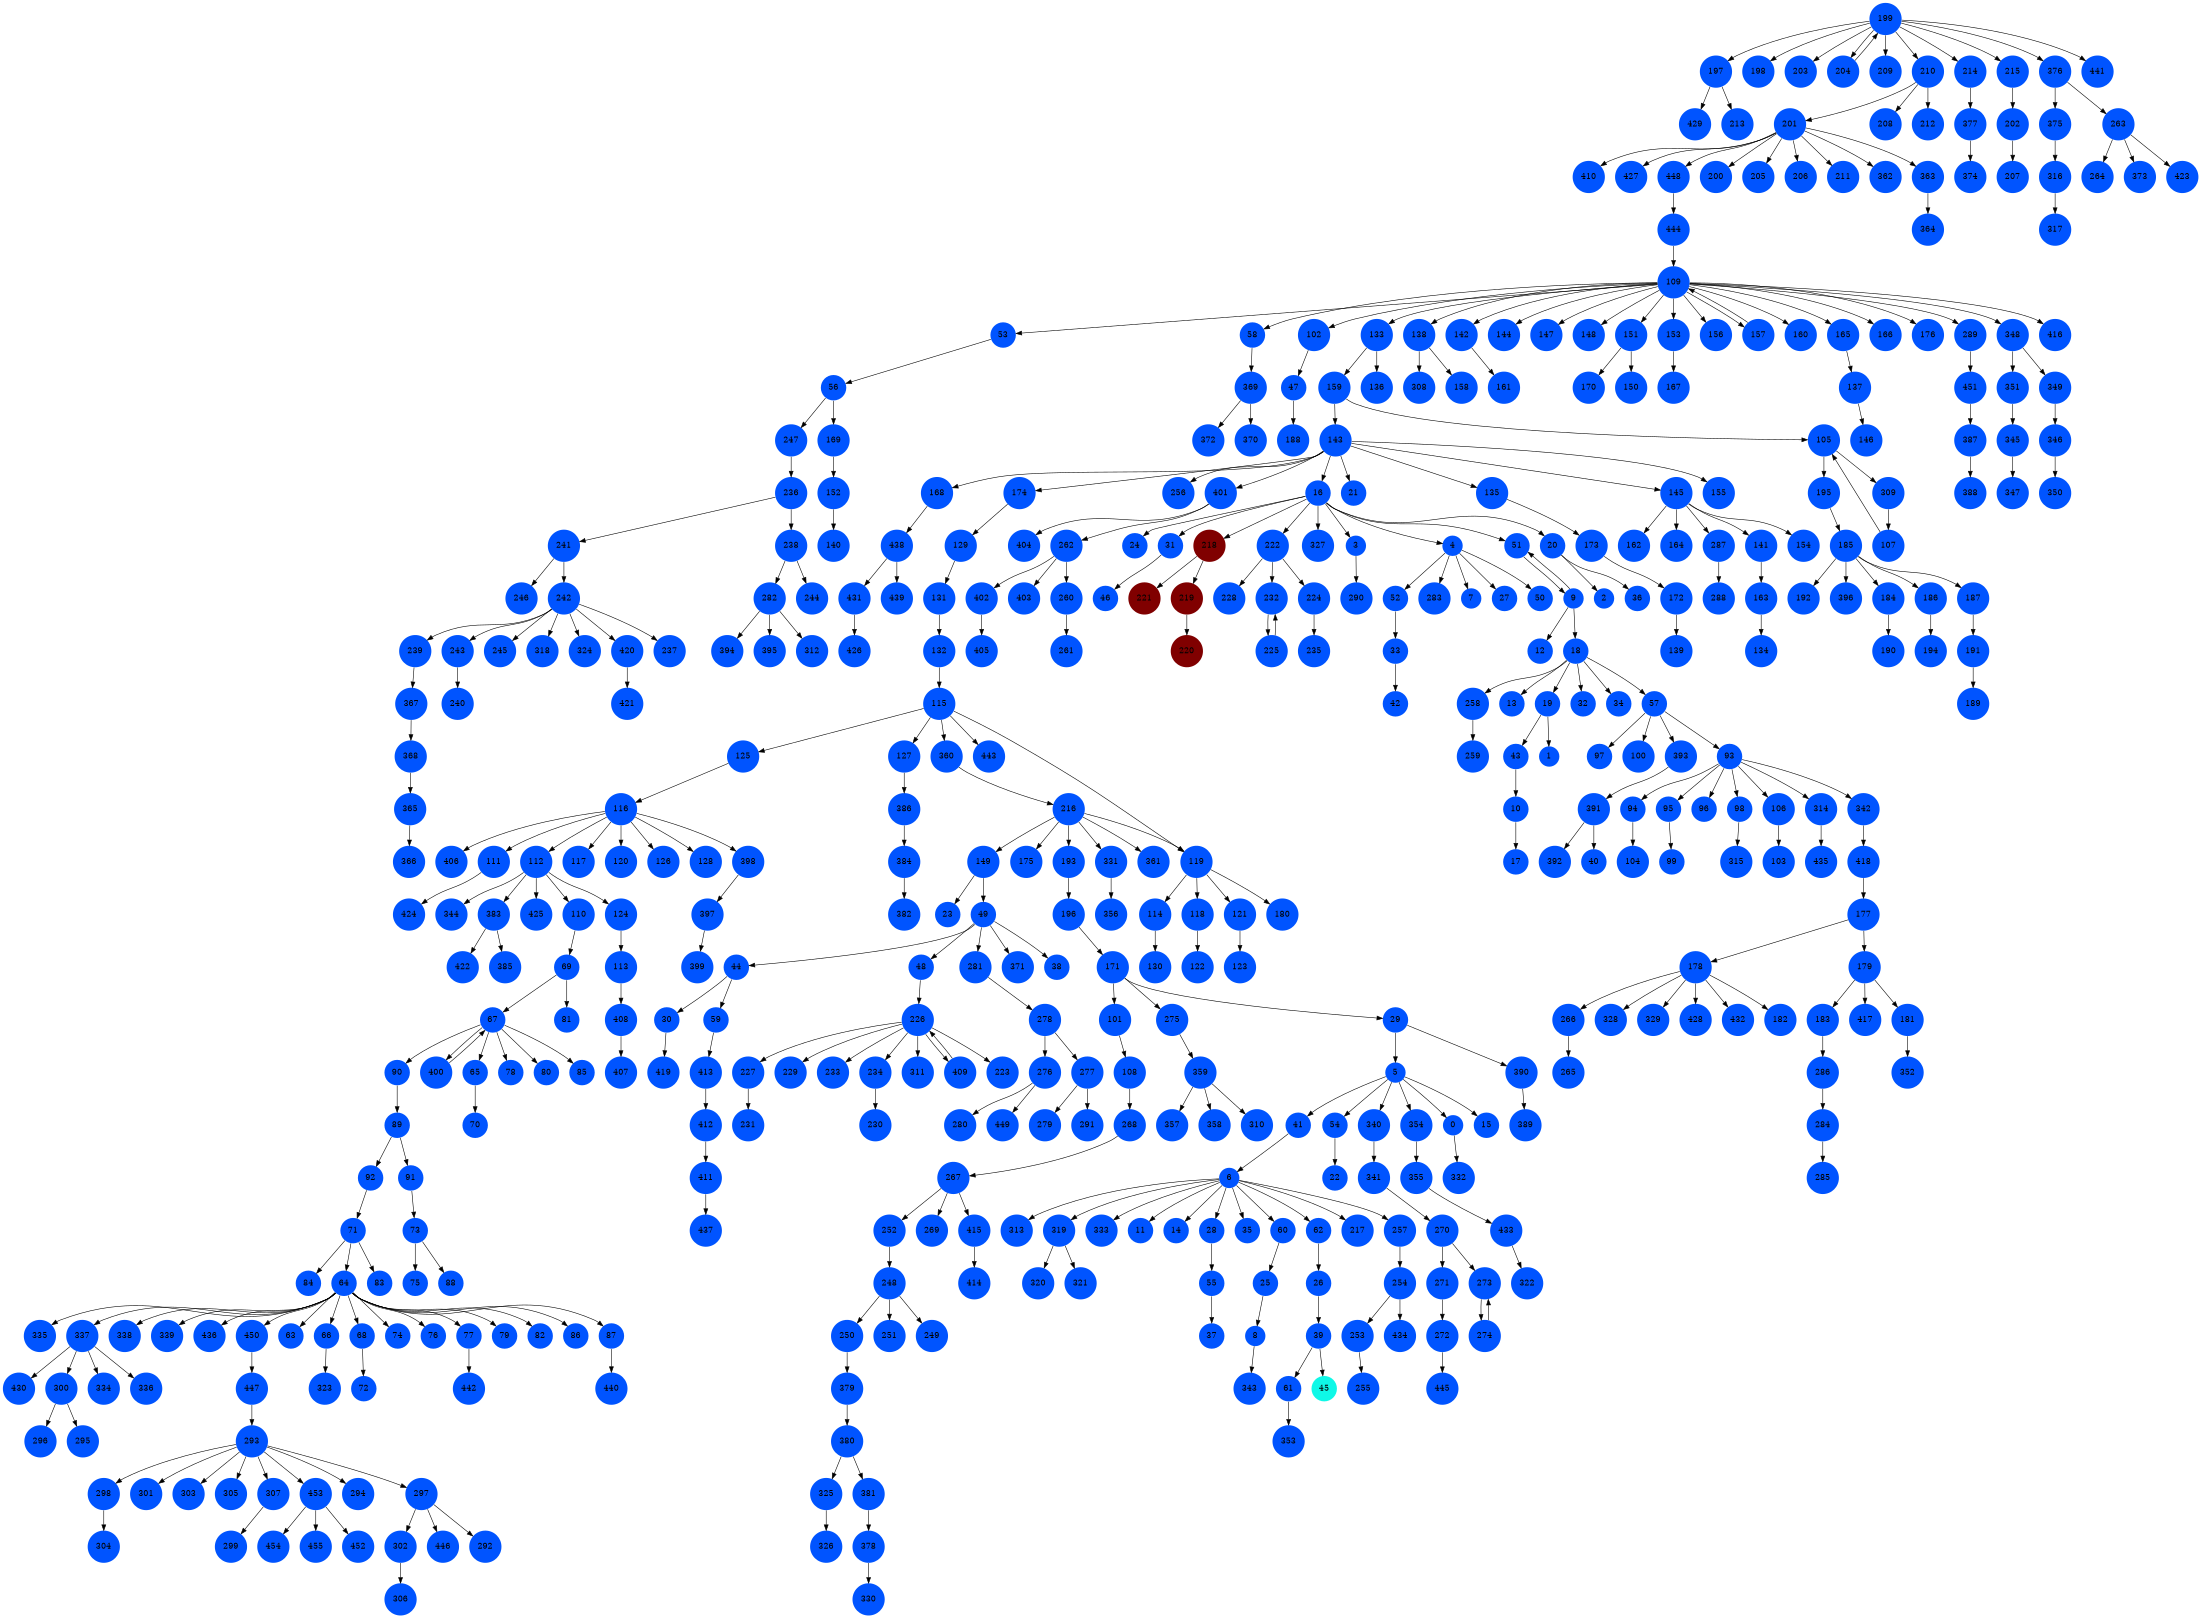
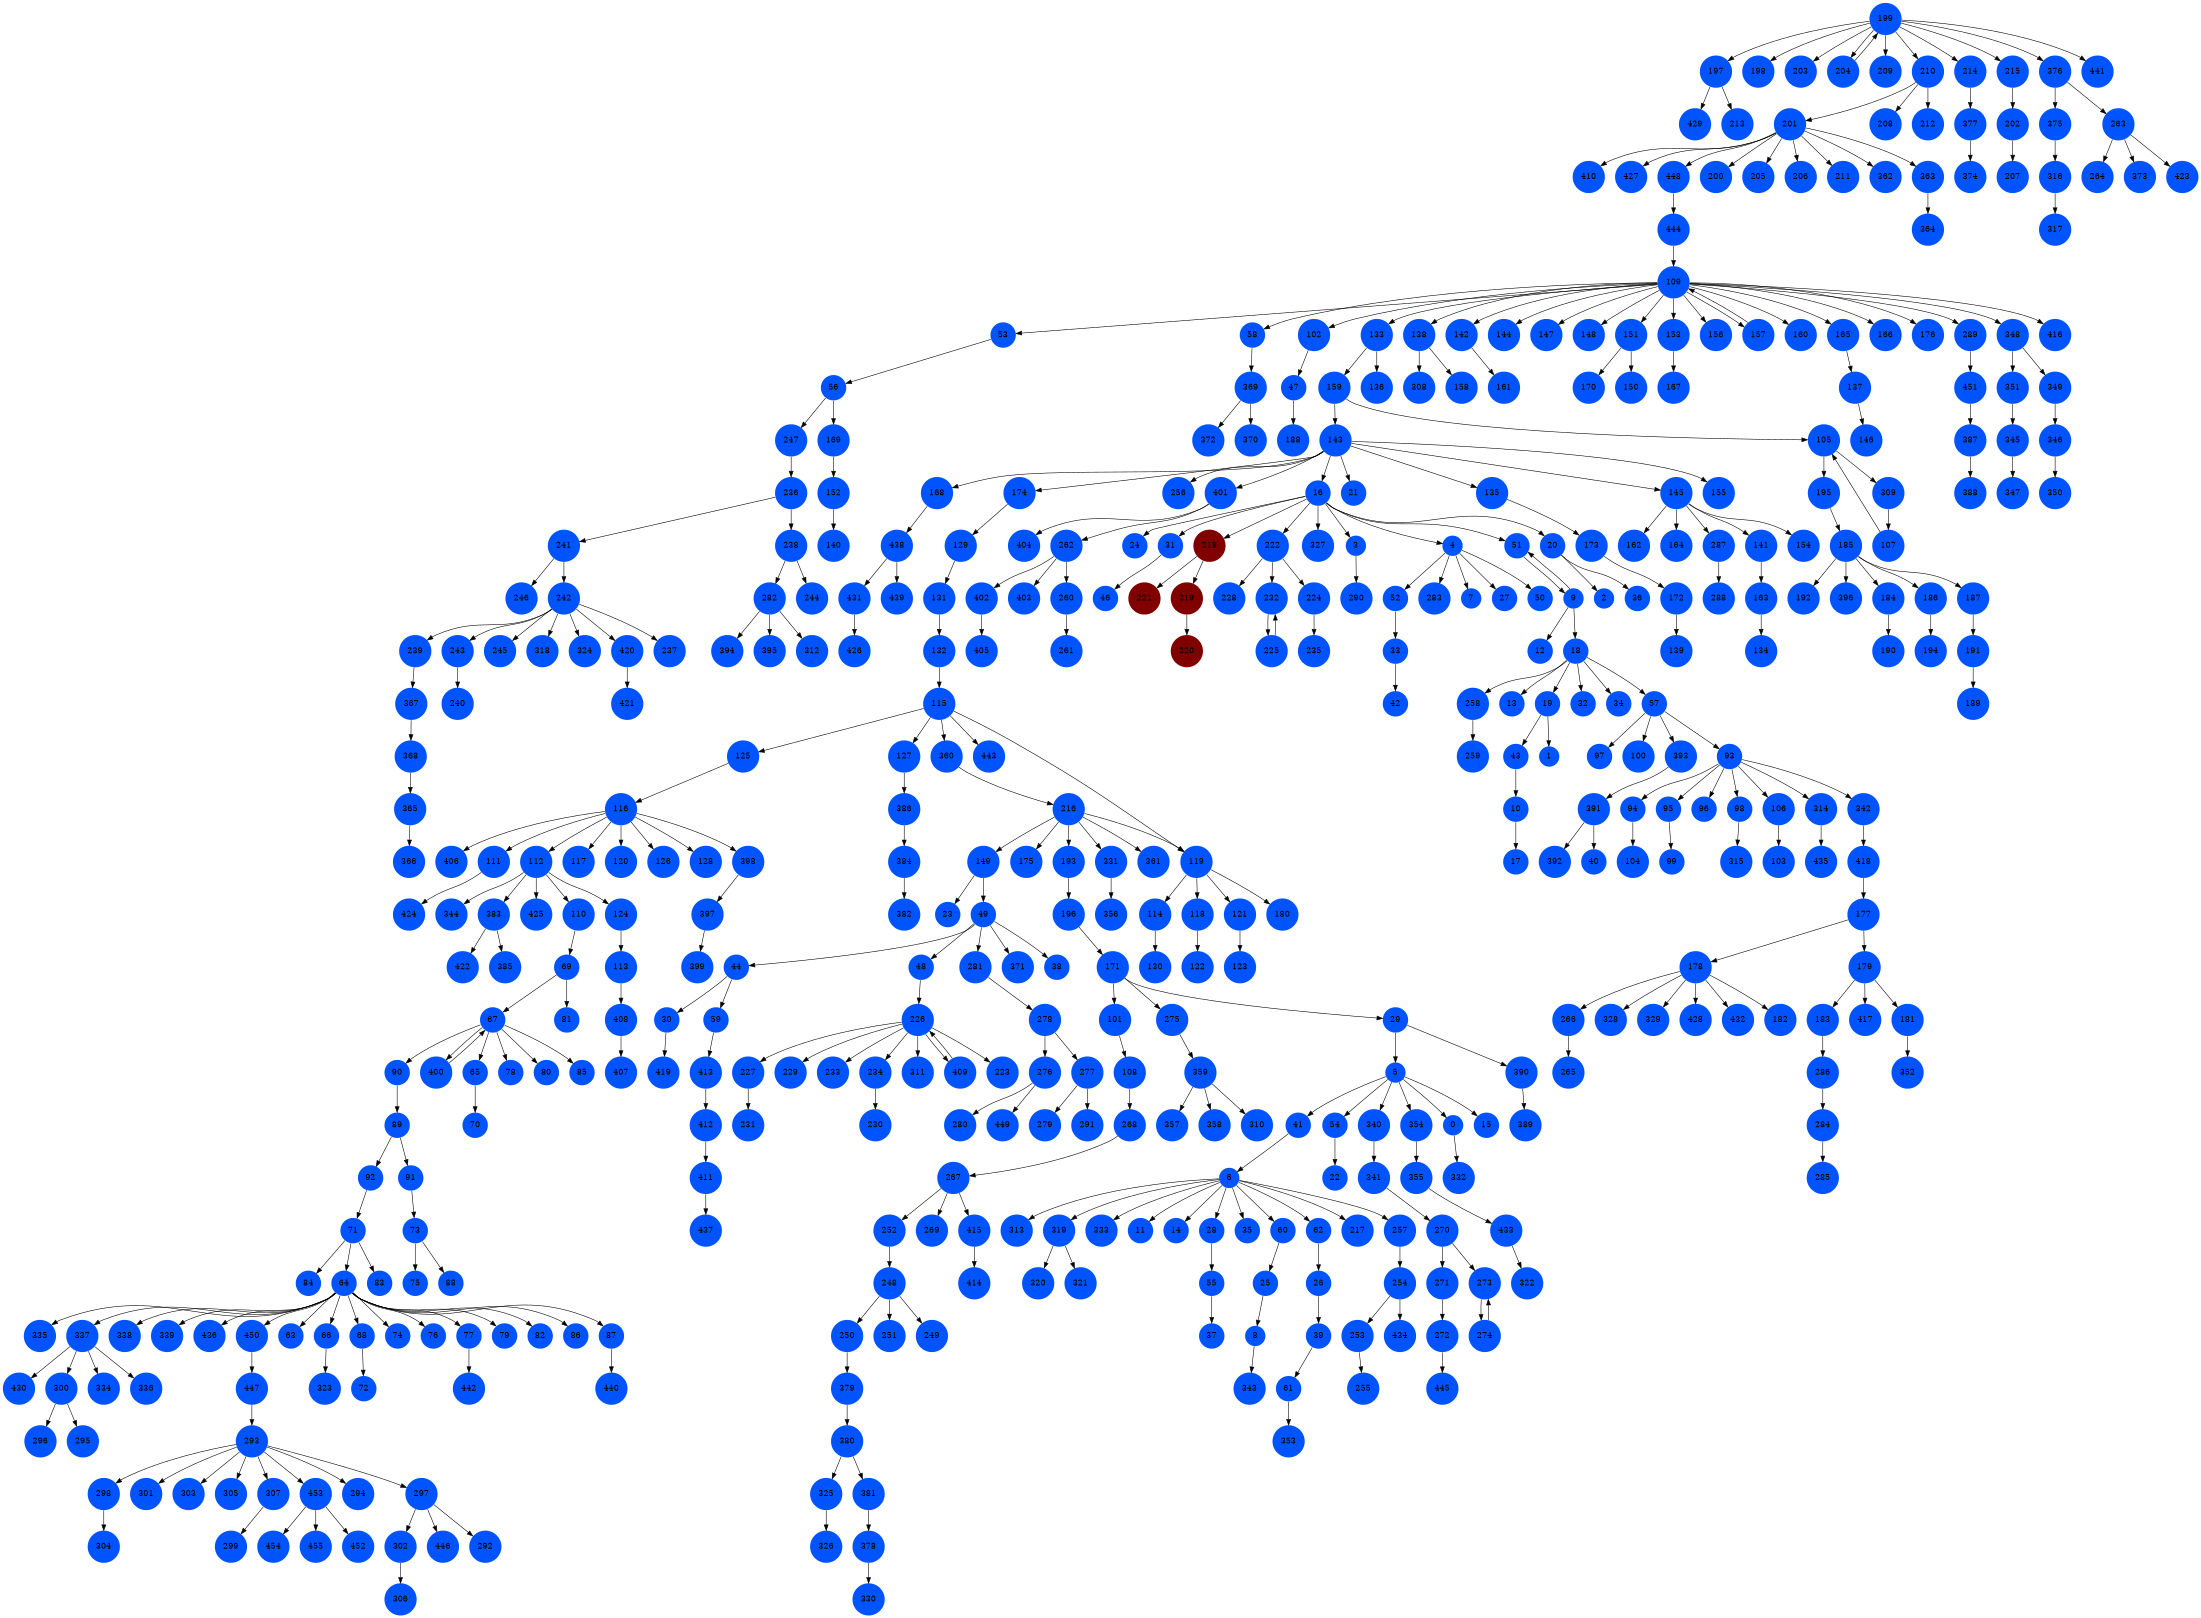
  digraph {
    node [fillcolor="#0054ff" penwidth=0 shape=circle style=filled]
    0
    332
    1
    2
    3
    290
    4
    7
    27
    50
    52
    283
    5
    15
    41
    54
    340
    354
    6
    11
    14
    28
    35
    60
    62
    217
    257
    313
    319
    333
    8
    343
    9
    12
    18
    51
    10
    17
    13
    16
    20
    24
    31
    218 [fillcolor="#800000"]
    222
    327
    19
    32
    34
    57
    258
    43
    36
    21
    22
    23
    25
    26
    39
    55
    29
    390
    30
    419
    46
    33
    42
    37
    38
-   45 [fillcolor="#0ff8e7"]
    61
    40
    44
    59
    47
    188
    48
    226
    49
    281
    371
    53
    56
    169
    247
    93
    97
    100
    393
    58
    369
    413
    353
    63
    64
    66
    68
    74
    76
    77
    79
    82
    86
    87
    335
    337
    338
    339
    436
    450
    65
    70
    323
    67
    78
    80
    85
    90
    400
    72
    69
    81
    71
    83
    84
    73
    75
    88
    442
    440
    89
    91
    92
    94
    95
    96
    98
    106
    314
    342
    104
    99
    315
    101
    108
    102
    103
    105
    195
    309
    107
    268
    109
    133
    138
    142
    144
    147
    148
    151
    153
    156
    157
    160
    165
    166
    176
    289
    348
    416
    110
    111
    424
    112
    124
    344
    383
    425
    113
    408
    114
    130
    115
    119
    125
    127
    360
    443
    116
    117
    120
    126
    128
    398
    406
    118
    122
    121
    180
    123
    386
    129
    131
    132
    136
    159
    134
    135
    173
    137
    146
    158
    308
    139
    140
    141
    163
    161
    143
    145
    155
    168
    174
    256
    401
    154
    162
    164
    287
    149
    150
    170
    152
    167
    438
    171
    275
    172
    175
    177
    178
    179
    182
    266
    328
    329
    428
    432
    181
    183
    417
    352
    286
    184
    190
    185
    186
    187
    192
    396
    194
    191
    189
    193
    196
    197
    213
    429
    198
    199
    203
    204
    209
    210
    214
    215
    376
    441
    200
    201
    205
    206
    211
    362
    363
    410
    427
    448
    202
    207
    208
    212
    377
    216
    331
    361
    219 [fillcolor="#800000"]
    221 [fillcolor="#800000"]
    220 [fillcolor="#800000"]
    224
    228
    232
    223
    235
    225
    227
    229
    233
    234
    311
    409
    231
    230
    236
    238
    241
    237
    244
    282
    239
    367
    240
    242
    246
    243
    245
    318
    324
    420
    248
    249
    250
    251
    379
    252
    253
    255
    254
    434
    259
    260
    261
    262
    402
    403
    263
    264
    373
    423
    265
    267
    269
    415
    270
    271
    273
    272
    445
    274
    359
    276
    280
    449
    277
    279
    291
    278
    312
    394
    395
    284
    285
    288
    451
    292
    293
    294
    297
    298
    301
    303
    305
    307
    453
    295
    296
    302
    446
    304
    299
    300
    306
    310
    435
    316
    317
    320
    321
    322
    325
    326
    330
    356
    334
    336
    430
    341
    418
    345
    347
    346
    350
    349
    351
    355
    433
    357
    358
    364
    365
    366
    368
    370
    372
    374
    375
    378
    380
    381
    382
    385
    422
    384
    387
    388
    389
    391
    392
    397
    399
    404
    405
    407
    411
    437
    412
    414
    421
    426
    431
    439
    444
    447
    452
    454
    455
    0 -> 332
    3 -> 290
    4 -> 7
    4 -> 27
    4 -> 50
    4 -> 52
    4 -> 283
    52 -> 33
    5 -> 0
    5 -> 15
    5 -> 41
    5 -> 54
    5 -> 340
    5 -> 354
    41 -> 6
    54 -> 22
    340 -> 341
    354 -> 355
    6 -> 11
    6 -> 14
    6 -> 28
    6 -> 35
    6 -> 60
    6 -> 62
    6 -> 217
    6 -> 257
    6 -> 313
    6 -> 319
    6 -> 333
    28 -> 55
    60 -> 25
    62 -> 26
    257 -> 254
    319 -> 320
    319 -> 321
    8 -> 343
    9 -> 12
    9 -> 18
    9 -> 51
    18 -> 13
    18 -> 19
    18 -> 32
    18 -> 34
    18 -> 57
    18 -> 258
    51 -> 9
    10 -> 17
    16 -> 3
    16 -> 4
    16 -> 51
    16 -> 20
    16 -> 24
    16 -> 31
    16 -> 218
    16 -> 222
    16 -> 327
    20 -> 2
    20 -> 36
    31 -> 46
    218 -> 219
    218 -> 221
    222 -> 224
    222 -> 228
    222 -> 232
    19 -> 1
    19 -> 43
    57 -> 93
    57 -> 97
    57 -> 100
    57 -> 393
    258 -> 259
    43 -> 10
    25 -> 8
    26 -> 39
-   39 -> 45
    39 -> 61
    55 -> 37
    29 -> 5
    29 -> 390
    390 -> 389
    30 -> 419
    33 -> 42
    61 -> 353
    44 -> 30
    44 -> 59
    59 -> 413
    47 -> 188
    48 -> 226
    226 -> 223
    226 -> 227
    226 -> 229
    226 -> 233
    226 -> 234
    226 -> 311
    226 -> 409
    49 -> 38
    49 -> 44
    49 -> 48
    49 -> 281
    49 -> 371
    281 -> 278
    53 -> 56
    56 -> 169
    56 -> 247
    169 -> 152
    247 -> 236
    93 -> 94
    93 -> 95
    93 -> 96
    93 -> 98
    93 -> 106
    93 -> 314
    93 -> 342
    393 -> 391
    58 -> 369
    369 -> 370
    369 -> 372
    413 -> 412
    64 -> 63
    64 -> 66
    64 -> 68
    64 -> 74
    64 -> 76
    64 -> 77
    64 -> 79
    64 -> 82
    64 -> 86
    64 -> 87
    64 -> 335
    64 -> 337
    64 -> 338
    64 -> 339
    64 -> 436
    64 -> 450
    66 -> 323
    68 -> 72
    77 -> 442
    87 -> 440
    337 -> 300
    337 -> 334
    337 -> 336
    337 -> 430
    450 -> 447
    65 -> 70
    67 -> 65
    67 -> 78
    67 -> 80
    67 -> 85
    67 -> 90
    67 -> 400
    90 -> 89
    400 -> 67
    69 -> 67
    69 -> 81
    71 -> 64
    71 -> 83
    71 -> 84
    73 -> 75
    73 -> 88
    89 -> 91
    89 -> 92
    91 -> 73
    92 -> 71
    94 -> 104
    95 -> 99
    98 -> 315
    106 -> 103
    314 -> 435
    342 -> 418
    101 -> 108
    108 -> 268
    102 -> 47
    105 -> 195
    105 -> 309
    195 -> 185
    309 -> 107
    107 -> 105
    268 -> 267
    109 -> 53
    109 -> 58
    109 -> 102
    109 -> 133
    109 -> 138
    109 -> 142
    109 -> 144
    109 -> 147
    109 -> 148
    109 -> 151
    109 -> 153
    109 -> 156
    109 -> 157
    109 -> 160
    109 -> 165
    109 -> 166
    109 -> 176
    109 -> 289
    109 -> 348
    109 -> 416
    133 -> 136
    133 -> 159
    138 -> 158
    138 -> 308
    142 -> 161
    151 -> 150
    151 -> 170
    153 -> 167
    157 -> 109
    165 -> 137
    289 -> 451
    348 -> 349
    348 -> 351
    110 -> 69
    111 -> 424
    112 -> 110
    112 -> 124
    112 -> 344
    112 -> 383
    112 -> 425
    124 -> 113
    383 -> 385
    383 -> 422
    113 -> 408
    408 -> 407
    114 -> 130
    115 -> 119
    115 -> 125
    115 -> 127
    115 -> 360
    115 -> 443
    119 -> 114
    119 -> 118
    119 -> 121
    119 -> 180
    125 -> 116
    127 -> 386
    360 -> 216
    116 -> 111
    116 -> 112
    116 -> 117
    116 -> 120
    116 -> 126
    116 -> 128
    116 -> 398
    116 -> 406
    398 -> 397
    118 -> 122
    121 -> 123
    386 -> 384
    129 -> 131
    131 -> 132
    132 -> 115
    159 -> 105
    159 -> 143
    135 -> 173
    173 -> 172
    137 -> 146
    141 -> 163
    163 -> 134
    143 -> 16
    143 -> 21
    143 -> 135
    143 -> 145
    143 -> 155
    143 -> 168
    143 -> 174
    143 -> 256
    143 -> 401
    145 -> 141
    145 -> 154
    145 -> 162
    145 -> 164
    145 -> 287
    168 -> 438
    174 -> 129
    401 -> 262
    401 -> 404
    287 -> 288
    149 -> 23
    149 -> 49
    152 -> 140
    438 -> 431
    438 -> 439
    171 -> 29
    171 -> 101
    171 -> 275
    275 -> 359
    172 -> 139
    177 -> 178
    177 -> 179
    178 -> 182
    178 -> 266
    178 -> 328
    178 -> 329
    178 -> 428
    178 -> 432
    179 -> 181
    179 -> 183
    179 -> 417
    266 -> 265
    181 -> 352
    183 -> 286
    286 -> 284
    184 -> 190
    185 -> 184
    185 -> 186
    185 -> 187
    185 -> 192
    185 -> 396
    186 -> 194
    187 -> 191
    191 -> 189
    193 -> 196
    196 -> 171
    197 -> 213
    197 -> 429
    199 -> 197
    199 -> 198
    199 -> 203
    199 -> 204
    199 -> 209
    199 -> 210
    199 -> 214
    199 -> 215
    199 -> 376
    199 -> 441
    204 -> 199
    210 -> 201
    210 -> 208
    210 -> 212
    214 -> 377
    215 -> 202
    376 -> 263
    376 -> 375
    201 -> 200
    201 -> 205
    201 -> 206
    201 -> 211
    201 -> 362
    201 -> 363
    201 -> 410
    201 -> 427
    201 -> 448
    363 -> 364
    448 -> 444
    202 -> 207
    377 -> 374
    216 -> 119
    216 -> 149
    216 -> 175
    216 -> 193
    216 -> 331
    216 -> 361
    331 -> 356
    219 -> 220
    224 -> 235
    232 -> 225
    225 -> 232
    227 -> 231
    234 -> 230
    409 -> 226
    236 -> 238
    236 -> 241
    238 -> 244
    238 -> 282
    241 -> 242
    241 -> 246
    282 -> 312
    282 -> 394
    282 -> 395
    239 -> 367
    367 -> 368
    242 -> 237
    242 -> 239
    242 -> 243
    242 -> 245
    242 -> 318
    242 -> 324
    242 -> 420
    243 -> 240
    420 -> 421
    248 -> 249
    248 -> 250
    248 -> 251
    250 -> 379
    379 -> 380
    252 -> 248
    253 -> 255
    254 -> 253
    254 -> 434
    260 -> 261
    262 -> 260
    262 -> 402
    262 -> 403
    402 -> 405
    263 -> 264
    263 -> 373
    263 -> 423
    267 -> 252
    267 -> 269
    267 -> 415
    415 -> 414
    270 -> 271
    270 -> 273
    271 -> 272
    273 -> 274
    272 -> 445
    274 -> 273
    359 -> 310
    359 -> 357
    359 -> 358
    276 -> 280
    276 -> 449
    277 -> 279
    277 -> 291
    278 -> 276
    278 -> 277
    284 -> 285
    451 -> 387
    293 -> 294
    293 -> 297
    293 -> 298
    293 -> 301
    293 -> 303
    293 -> 305
    293 -> 307
    293 -> 453
    297 -> 292
    297 -> 302
    297 -> 446
    298 -> 304
    307 -> 299
    453 -> 452
    453 -> 454
    453 -> 455
    302 -> 306
    300 -> 295
    300 -> 296
    316 -> 317
    325 -> 326
    341 -> 270
    418 -> 177
    345 -> 347
    346 -> 350
    349 -> 346
    351 -> 345
    355 -> 433
    433 -> 322
    365 -> 366
    368 -> 365
    375 -> 316
    378 -> 330
    380 -> 325
    380 -> 381
    381 -> 378
    384 -> 382
    387 -> 388
    391 -> 40
    391 -> 392
    397 -> 399
    411 -> 437
    412 -> 411
    431 -> 426
    444 -> 109
    447 -> 293
  }
